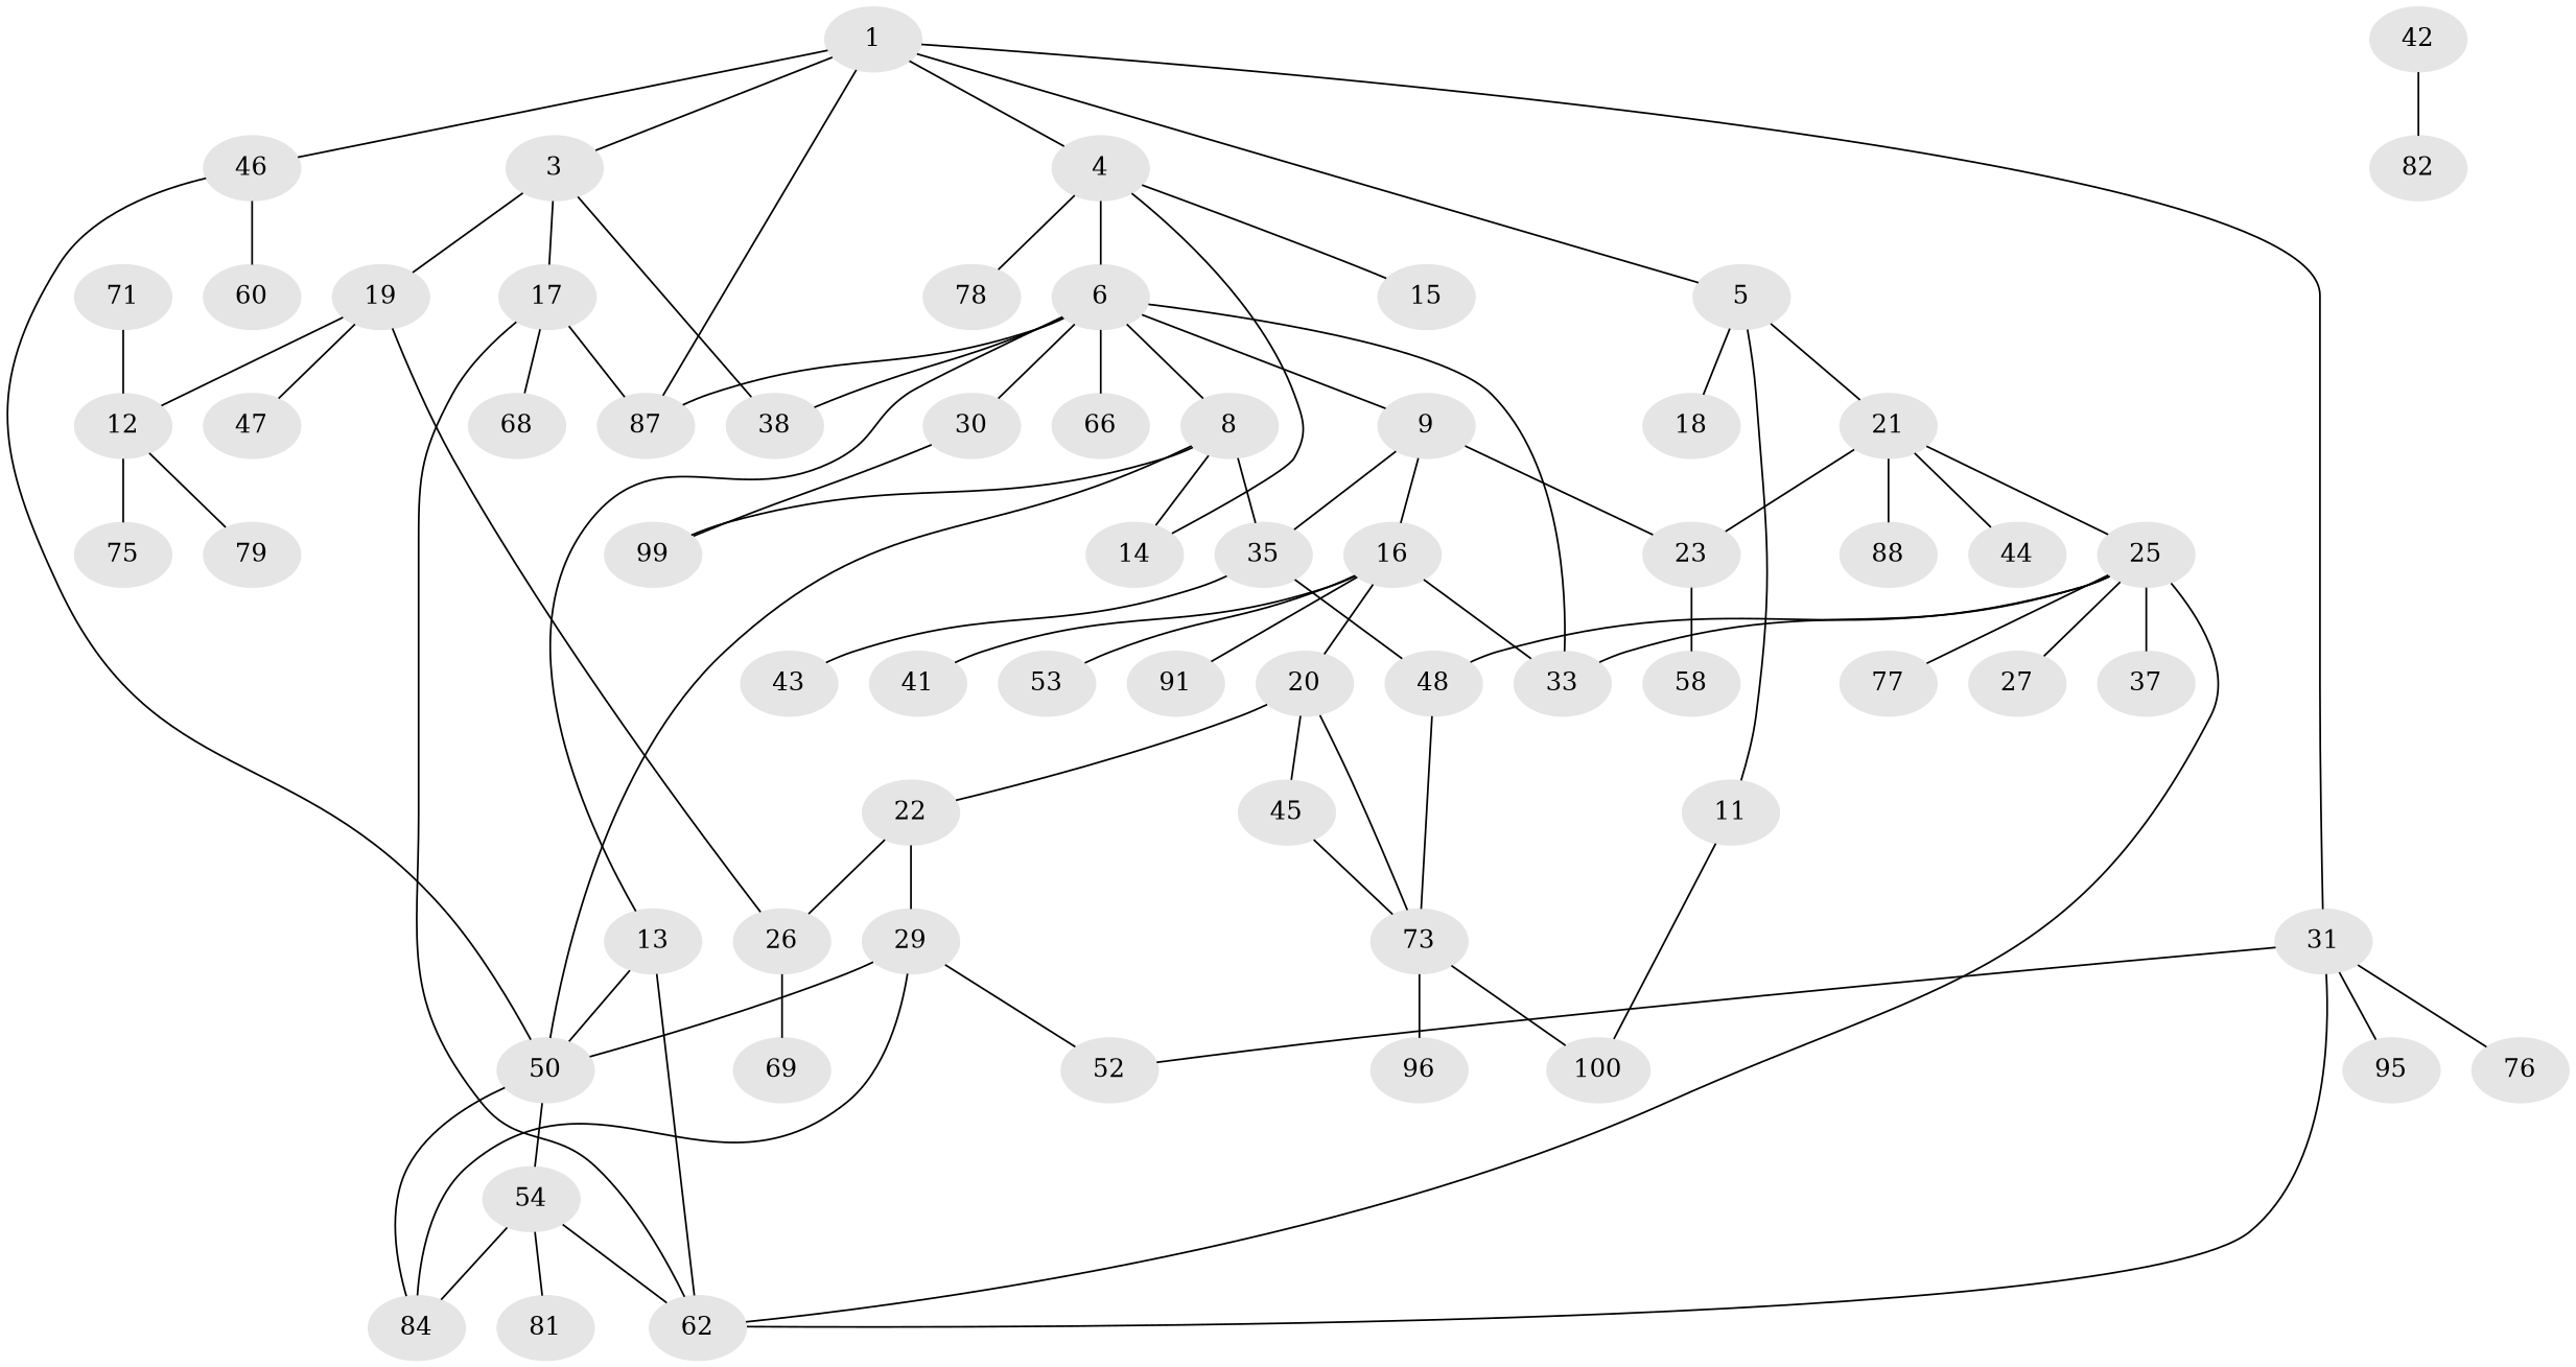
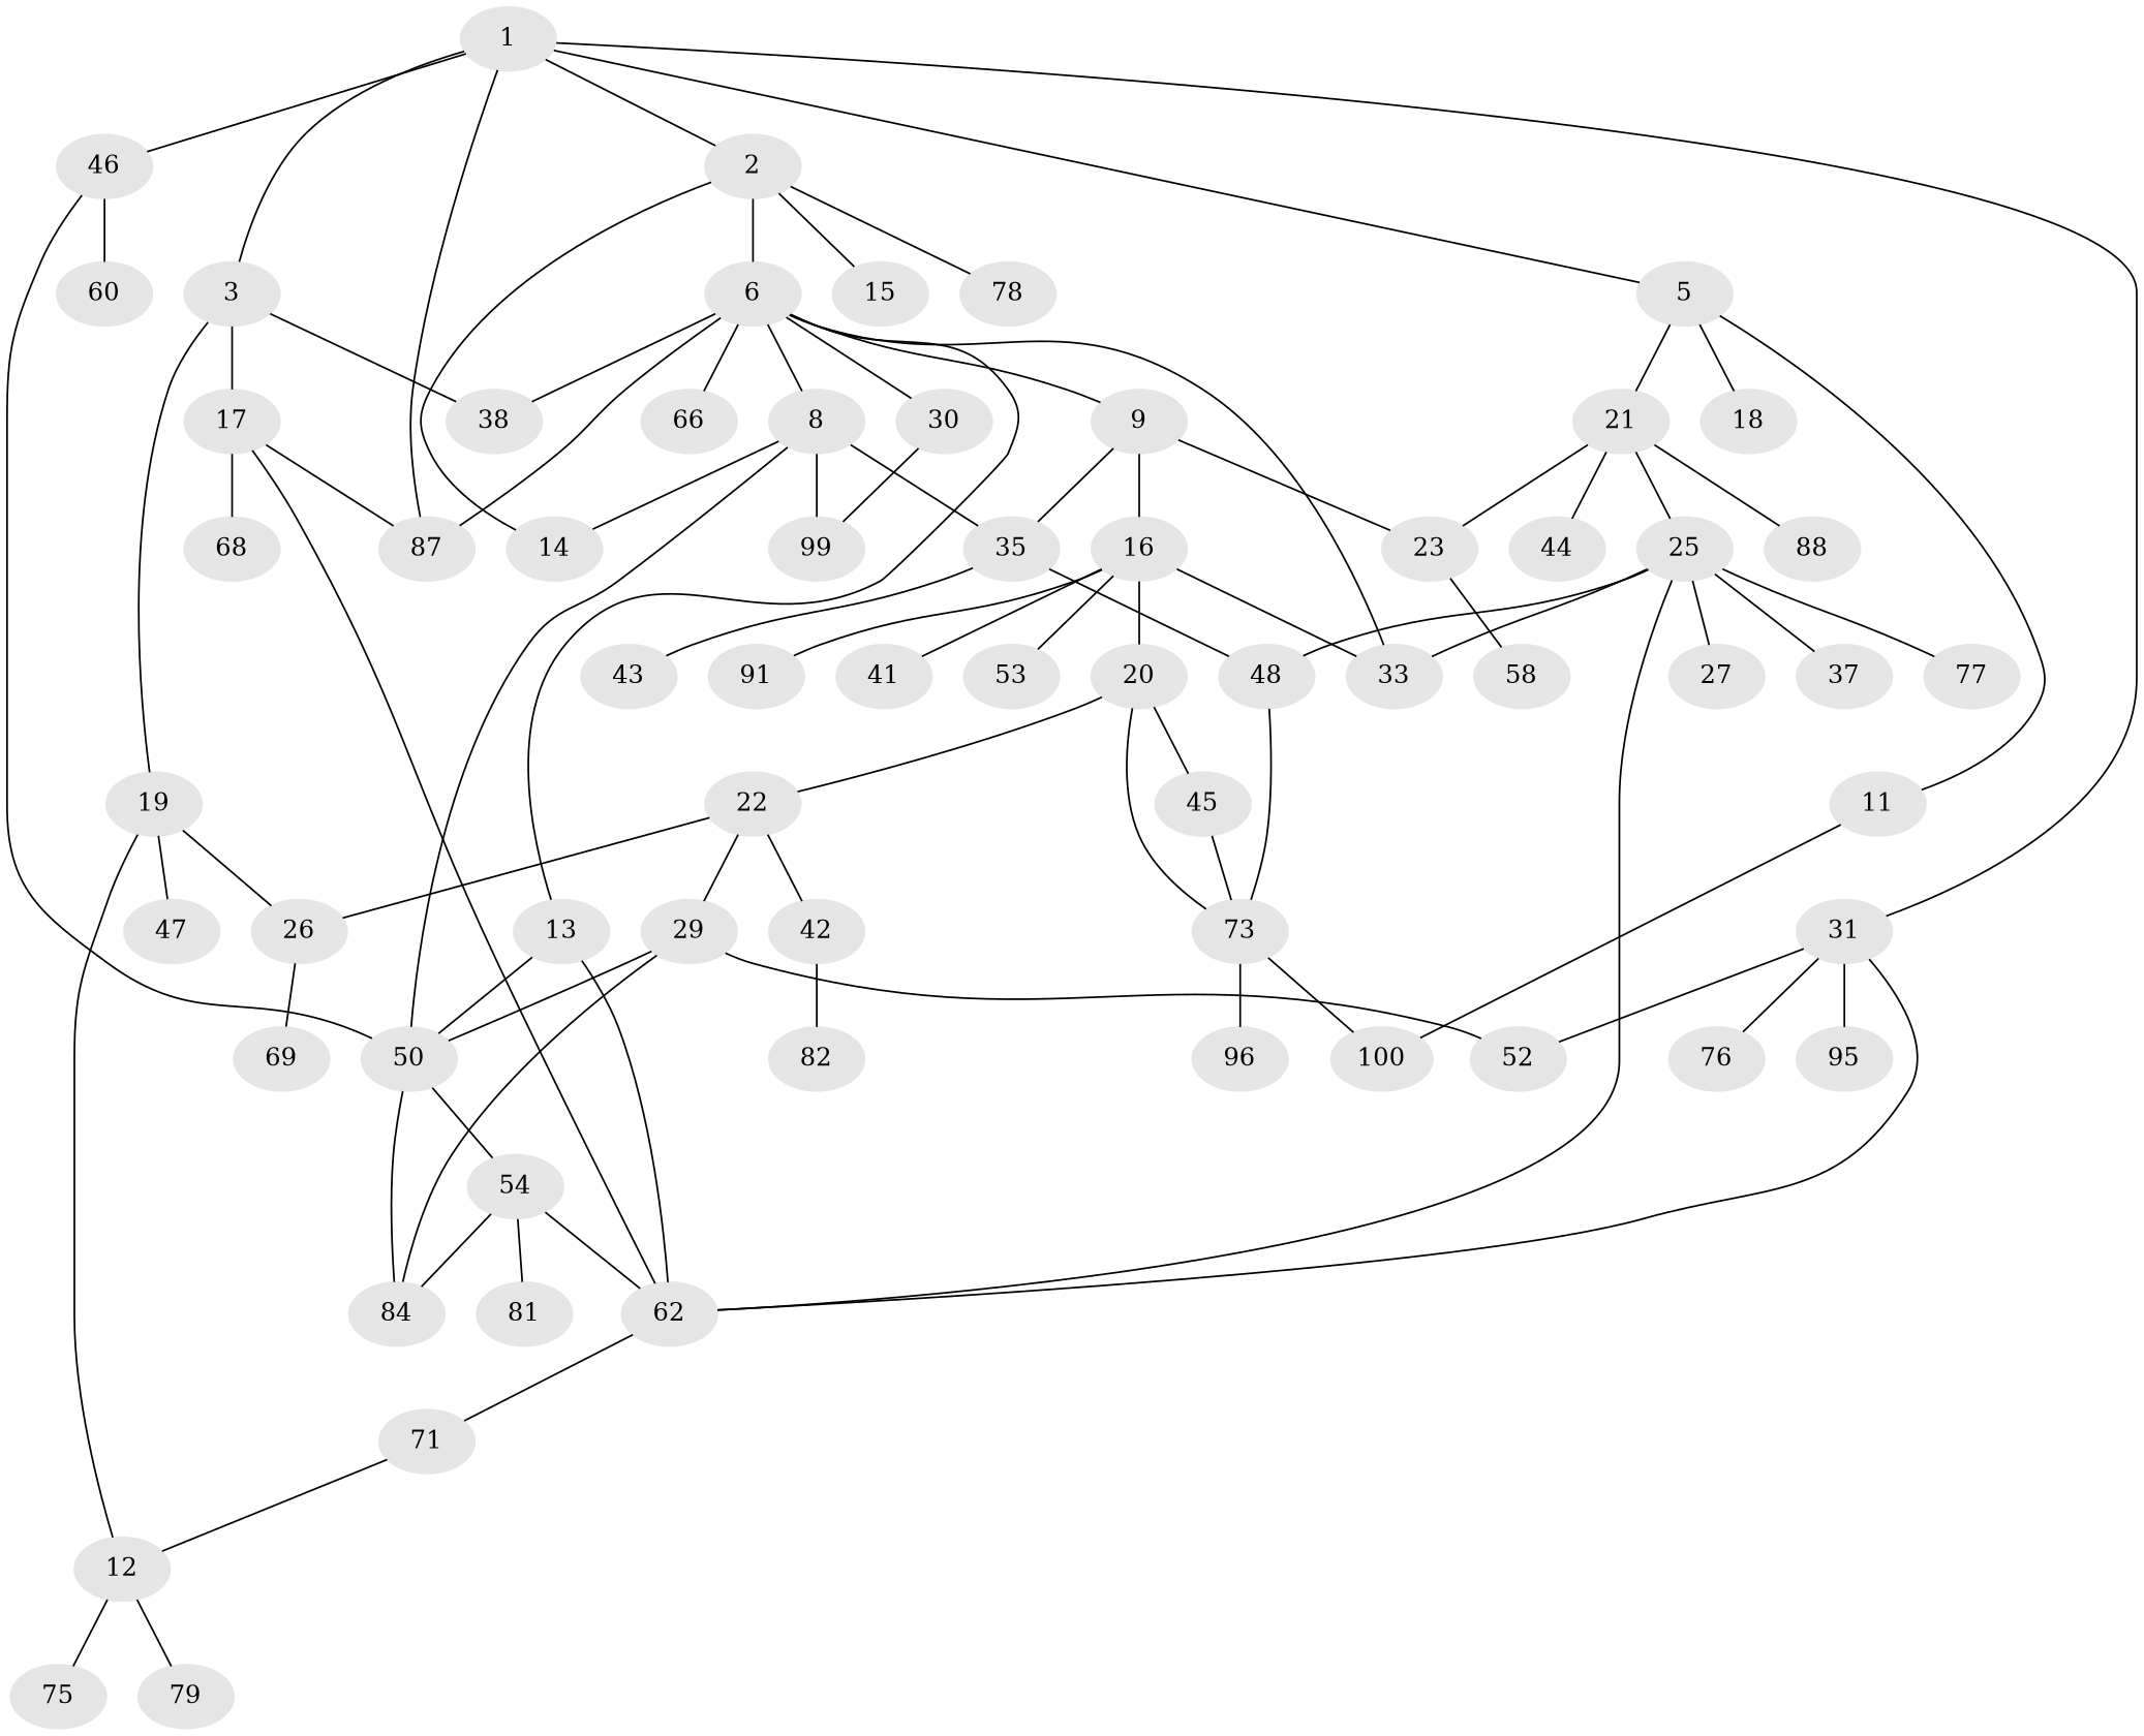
  graph {
    node [color=gray90 style=filled]
    1 [super="+2"]
    3 [super="+32"]
-   4 [super="+10"]
+   4 [super="+10" label=2]
    5 [super="+93"]
    31 [super="+63"]
    46
    87
    17 [super="+36"]
    19 [super="+98"]
    38
    6 [super="+7"]
    14 [super="+65"]
    15
    78
    11 [super="+39"]
    18
    21 [super="+24"]
    62 [super="+80"]
    52
    76
    95
    50 [super="+70"]
    60
    68
    26 [super="+49"]
    47
    n27 [label=12 super="+86"]
    8 [super="+67"]
    9 [super="+12"]
    13
    30 [super="+40"]
    33 [super="+59"]
    66
    100
    23 [super="+83"]
    44 [super="+56"]
    25 [super="+55"]
    88
    35 [super="+85"]
    99
    16 [super="+34"]
    48
    43 [super="+64"]
    84 [super="+90"]
    54 [super="+97"]
    20
    41 [super="+74"]
    53 [super="+61"]
    91
    58
    71
    22 [super="+28"]
    45 [super="+89"]
    73 [super="+92"]
    69
    75
    79
    29 [super="+51"]
    42 [super="+57"]
    96
    27
    37 [super="+94"]
    77
    82
    81
    1 -- 3
    1 -- 4
    1 -- 5
    1 -- 31
    1 -- 46
    1 -- 87
    3 -- 17
    3 -- 19
    3 -- 38
    4 -- 6
    4 -- 14
    4 -- 15
    4 -- 78
    5 -- 11
    5 -- 18
    5 -- 21
    31 -- 62
    31 -- 52
    31 -- 76
    31 -- 95
    46 -- 50
    46 -- 60
    17 -- 87
    17 -- 62
    17 -- 68
    19 -- 26
    19 -- 47
    19 -- n27
    6 -- 87
    6 -- 38
    6 -- 8
    6 -- 9
    6 -- 13
    6 -- 30
    6 -- 33
    6 -- 66
    11 -- 100
    21 -- 23
    21 -- 44
    21 -- 25
    21 -- 88
+   62 -- 71
    50 -- 84
    50 -- 54
    26 -- 69
    n27 -- 75
    n27 -- 79
    8 -- 14
    8 -- 50
    8 -- 35
    8 -- 99
    9 -- 23
    9 -- 35
    9 -- 16
    13 -- 62
    13 -- 50
    30 -- 99
    23 -- 58
    25 -- 62
    25 -- 33
    25 -- 48
    25 -- 27
    25 -- 37
    25 -- 77
    35 -- 48
    35 -- 43
    16 -- 33
    16 -- 20
    16 -- 41
    16 -- 53
    16 -- 91
    48 -- 73
    54 -- 62
    54 -- 84
    54 -- 81
    20 -- 22
    20 -- 45
    20 -- 73
    71 -- n27
    22 -- 26
    22 -- 29
+   22 -- 42
    45 -- 73
    73 -- 100
    73 -- 96
    29 -- 52
    29 -- 50
    29 -- 84
    42 -- 82
  }
